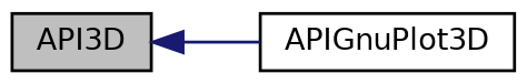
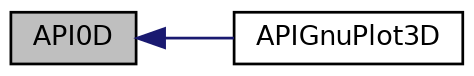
  digraph {
    rankdir=LR
    node [color=black fontname=Helvetica fontsize=10 shape=record style=filled]
-   n1 [fillcolor=grey75 fontcolor=black height=0.2 label=API3D width=0.4]
+   n1 [fillcolor=grey75 fontcolor=black height=0.2 label=API0D width=0.4]
    n2 [fillcolor=white height=0.2 label=APIGnuPlot3D width=0.4]
    n1 -> n2 [color=midnightblue dir=back fontname=Helvetica fontsize=10 labelfontname=Helvetica labelfontsize=10 style=solid]
  }
